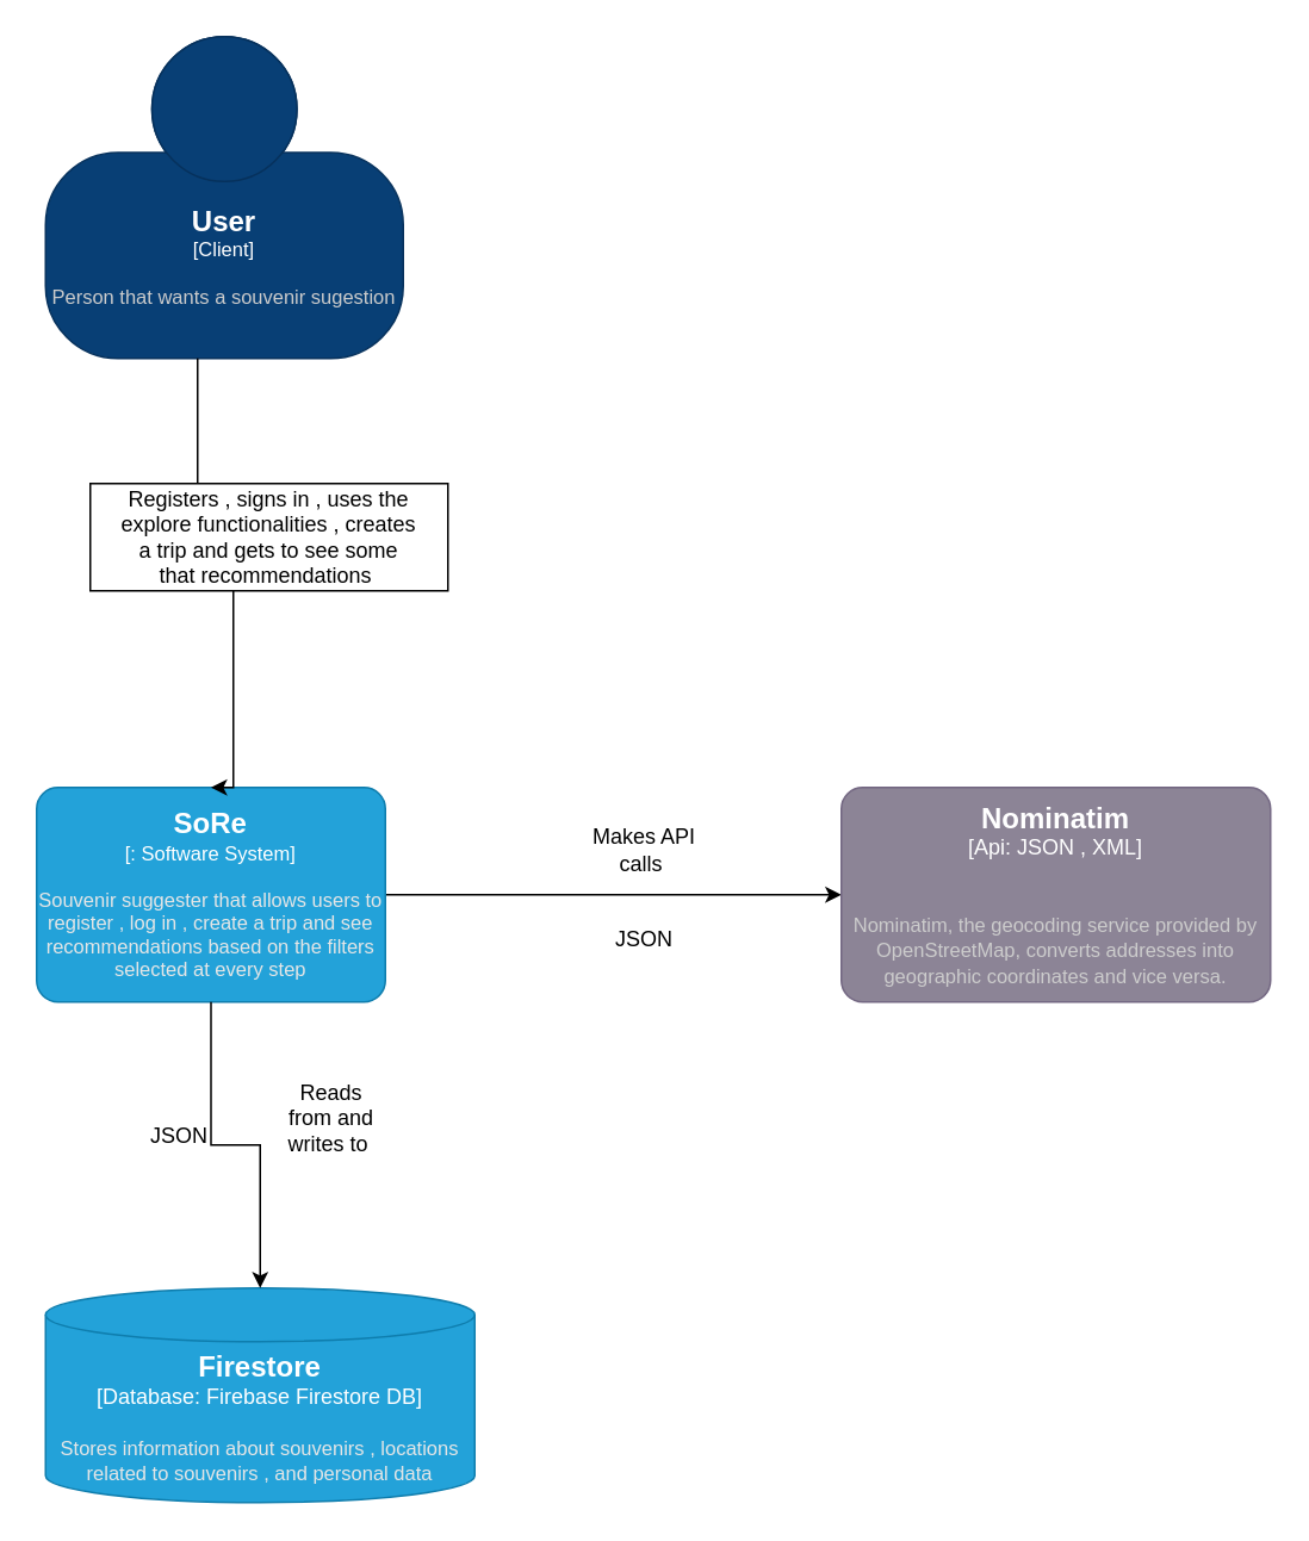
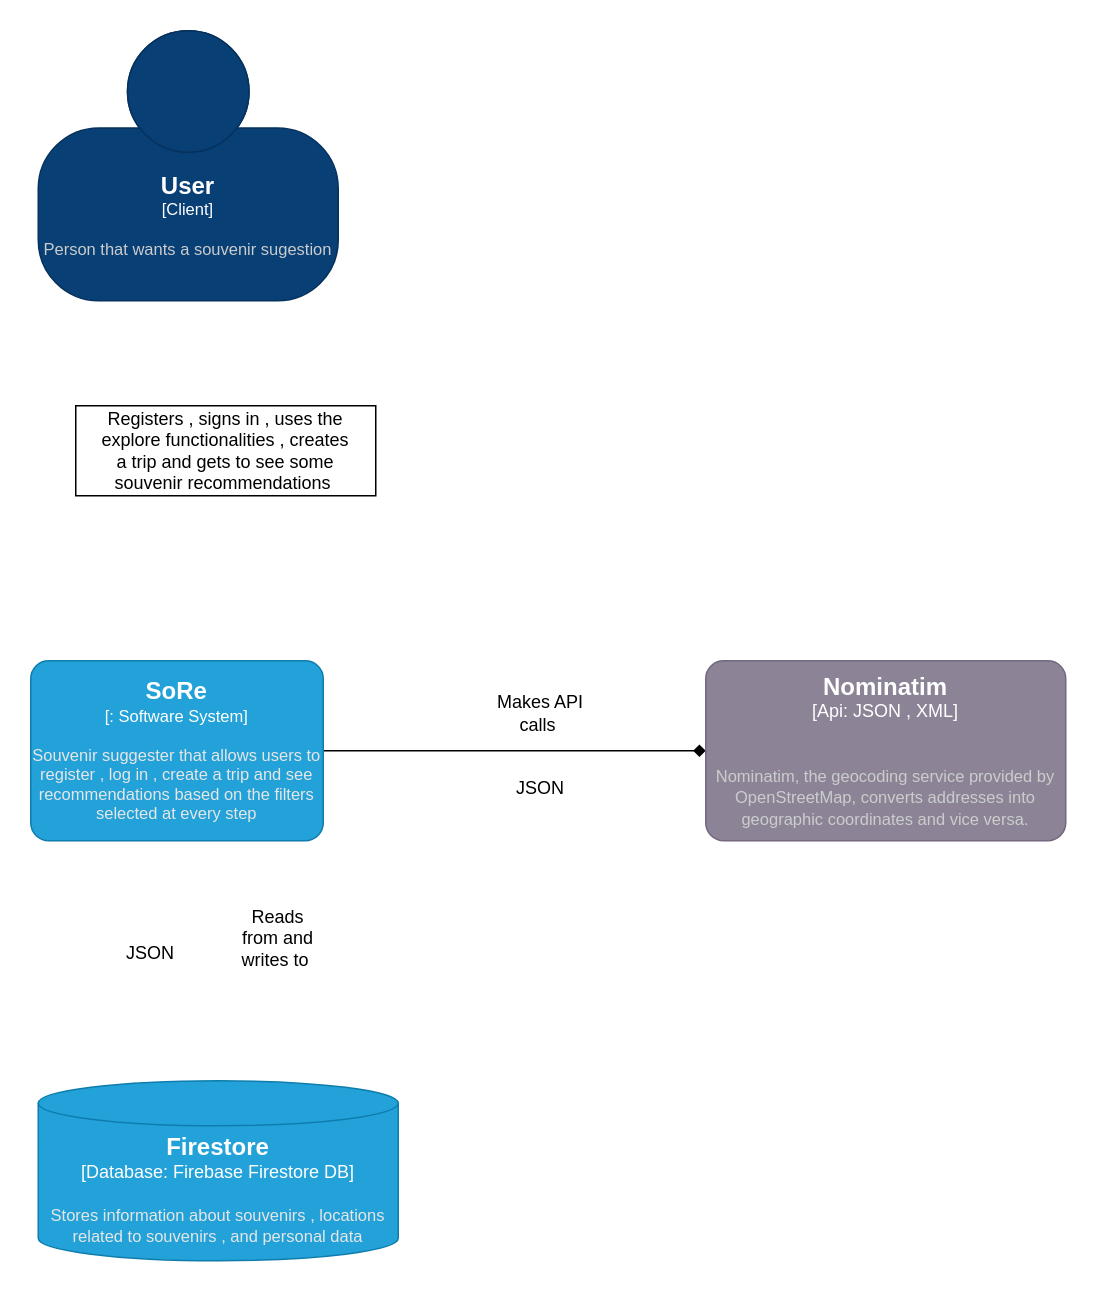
  <mxCell id="0" />
  <mxCell id="1" parent="0" />
  <mxCell id="2" value="&lt;font style=&quot;font-size: 16px&quot;&gt;&lt;b&gt;User&lt;/b&gt;&lt;/font&gt;&lt;div&gt;[Client]&lt;/div&gt;&lt;br&gt;&lt;div&gt;&lt;font style=&quot;font-size: 11px&quot;&gt;&lt;font color=&quot;#cccccc&quot;&gt;Person that wants a souvenir sugestion&lt;/font&gt;&lt;/div&gt;" style="html=1;fontSize=11;dashed=0;whiteSpace=wrap;fillColor=#083F75;strokeColor=#06315C;fontColor=#ffffff;shape=mxgraph.c4.person2;align=center;metaEdit=1;points=[[0.5,0,0],[1,0.5,0],[1,0.75,0],[0.75,1,0],[0.5,1,0],[0.25,1,0],[0,0.75,0],[0,0.5,0]];resizable=0;" parent="1" vertex="1"><mxGeometry x="25" y="20" width="200" height="180" as="geometry" /></mxCell>
- <mxCell id="3" style="edgeStyle=orthogonalEdgeStyle;rounded=0;orthogonalLoop=1;jettySize=auto;html=1;exitX=1;exitY=0.5;exitDx=0;exitDy=0;exitPerimeter=0;" edge="1" parent="1" source="4" target="11"><mxGeometry relative="1" as="geometry" /></mxCell>
+ <mxCell id="3" style="edgeStyle=orthogonalEdgeStyle;rounded=0;orthogonalLoop=1;jettySize=auto;html=1;exitX=1;exitY=0.5;exitDx=0;exitDy=0;exitPerimeter=0;endArrow=diamond;" edge="1" parent="1" source="4" target="11"><mxGeometry relative="1" as="geometry" /></mxCell>
  <mxCell id="4" value="&lt;font style=&quot;font-size: 16px&quot;&gt;&lt;b&gt;SoRe&lt;/b&gt;&lt;/font&gt;&lt;div&gt;[: Software System]&lt;/div&gt;&lt;br&gt;&lt;div&gt;&lt;font style=&quot;font-size: 11px&quot;&gt;&lt;font color=&quot;#E6E6E6&quot;&gt;Souvenir suggester that allows users to register , log in , create a trip and see recommendations based on the filters selected at every step &lt;/font&gt;&lt;/div&gt;" style="rounded=1;whiteSpace=wrap;html=1;fontSize=11;labelBackgroundColor=none;fillColor=#23A2D9;fontColor=#ffffff;align=center;arcSize=10;strokeColor=#0E7DAD;metaEdit=1;resizable=0;points=[[0.25,0,0],[0.5,0,0],[0.75,0,0],[1,0.25,0],[1,0.5,0],[1,0.75,0],[0.75,1,0],[0.5,1,0],[0.25,1,0],[0,0.75,0],[0,0.5,0],[0,0.25,0]];" vertex="1" parent="1"><mxGeometry x="20" y="440" width="195" height="120" as="geometry" /></mxCell>
- <mxCell id="5" style="edgeStyle=orthogonalEdgeStyle;rounded=0;orthogonalLoop=1;jettySize=auto;html=1;entryX=0.5;entryY=0;entryDx=0;entryDy=0;entryPerimeter=0;" edge="1" parent="1" source="2" target="4"><mxGeometry relative="1" as="geometry"><mxPoint x="130" y="430" as="targetPoint" /><Array as="points"><mxPoint x="110" y="315" /><mxPoint x="130" y="315" /><mxPoint x="130" y="440" /></Array></mxGeometry></mxCell>
  <mxCell id="6" value="" style="rounded=0;whiteSpace=wrap;html=1;" vertex="1" parent="1"><mxGeometry x="50" y="270" width="200" height="60" as="geometry" /></mxCell>
- <mxCell id="7" value="Registers , signs in , uses the explore functionalities , creates a trip and gets to see some that recommendations&amp;nbsp;" style="text;html=1;align=center;verticalAlign=middle;whiteSpace=wrap;rounded=0;" vertex="1" parent="1"><mxGeometry x="65" y="255" width="170" height="90" as="geometry" /></mxCell>
+ <mxCell id="7" value="Registers , signs in , uses the explore functionalities , creates a trip and gets to see some souvenir recommendations&amp;nbsp;" style="text;html=1;align=center;verticalAlign=middle;whiteSpace=wrap;rounded=0;" vertex="1" parent="1"><mxGeometry x="65" y="255" width="170" height="90" as="geometry" /></mxCell>
  <mxCell id="8" value="&lt;font style=&quot;font-size: 16px&quot;&gt;&lt;b&gt;Firestore&lt;/b&gt;&lt;/font&gt;&lt;div&gt;[Database:&amp;nbsp;Firebase Firestore DB]&lt;/div&gt;&lt;br&gt;&lt;div&gt;&lt;font style=&quot;font-size: 11px&quot;&gt;&lt;font color=&quot;#E6E6E6&quot;&gt;Stores information about souvenirs , locations related to souvenirs , and personal data&lt;/font&gt;&lt;/div&gt;" style="shape=cylinder3;size=15;whiteSpace=wrap;html=1;boundedLbl=1;rounded=0;labelBackgroundColor=none;fillColor=#23A2D9;fontSize=12;fontColor=#ffffff;align=center;strokeColor=#0E7DAD;metaEdit=1;points=[[0.5,0,0],[1,0.25,0],[1,0.5,0],[1,0.75,0],[0.5,1,0],[0,0.75,0],[0,0.5,0],[0,0.25,0]];resizable=0;" vertex="1" parent="1"><mxGeometry x="25" y="720" width="240" height="120" as="geometry" /></mxCell>
- <mxCell id="9" style="edgeStyle=orthogonalEdgeStyle;rounded=0;orthogonalLoop=1;jettySize=auto;html=1;entryX=0.5;entryY=0;entryDx=0;entryDy=0;entryPerimeter=0;" edge="1" parent="1" source="4" target="8"><mxGeometry relative="1" as="geometry" /></mxCell>
  <mxCell id="10" value="Reads from and writes to&amp;nbsp;" style="text;html=1;align=center;verticalAlign=middle;whiteSpace=wrap;rounded=0;" vertex="1" parent="1"><mxGeometry x="155" y="610" width="60" height="30" as="geometry" /></mxCell>
  <mxCell id="11" value="&lt;font style=&quot;font-size: 16px&quot;&gt;&lt;b&gt;Nominatim&lt;/b&gt;&lt;/font&gt;&lt;div&gt;[Api: JSON , XML]&lt;/div&gt;&lt;br&gt;&lt;div&gt;&lt;font style=&quot;font-size: 11px&quot;&gt;&lt;font color=&quot;#cccccc&quot;&gt;&#10;Nominatim, the geocoding service provided by OpenStreetMap, converts addresses into geographic coordinates and vice versa.&#10;&lt;/font&gt;&lt;/div&gt;" style="rounded=1;whiteSpace=wrap;html=1;labelBackgroundColor=none;fillColor=#8C8496;fontColor=#ffffff;align=center;arcSize=10;strokeColor=#736782;metaEdit=1;resizable=0;points=[[0.25,0,0],[0.5,0,0],[0.75,0,0],[1,0.25,0],[1,0.5,0],[1,0.75,0],[0.75,1,0],[0.5,1,0],[0.25,1,0],[0,0.75,0],[0,0.5,0],[0,0.25,0]];" vertex="1" parent="1"><mxGeometry x="470" y="440" width="240" height="120" as="geometry" /></mxCell>
  <mxCell id="12" value="Makes API calls&amp;nbsp;" style="text;html=1;align=center;verticalAlign=middle;whiteSpace=wrap;rounded=0;" vertex="1" parent="1"><mxGeometry x="330" y="460" width="60" height="30" as="geometry" /></mxCell>
  <mxCell id="13" value="JSON" style="text;html=1;align=center;verticalAlign=middle;whiteSpace=wrap;rounded=0;" vertex="1" parent="1"><mxGeometry x="330" y="510" width="60" height="30" as="geometry" /></mxCell>
  <mxCell id="14" value="JSON" style="text;html=1;align=center;verticalAlign=middle;whiteSpace=wrap;rounded=0;" vertex="1" parent="1"><mxGeometry x="70" y="620" width="60" height="30" as="geometry" /></mxCell>
